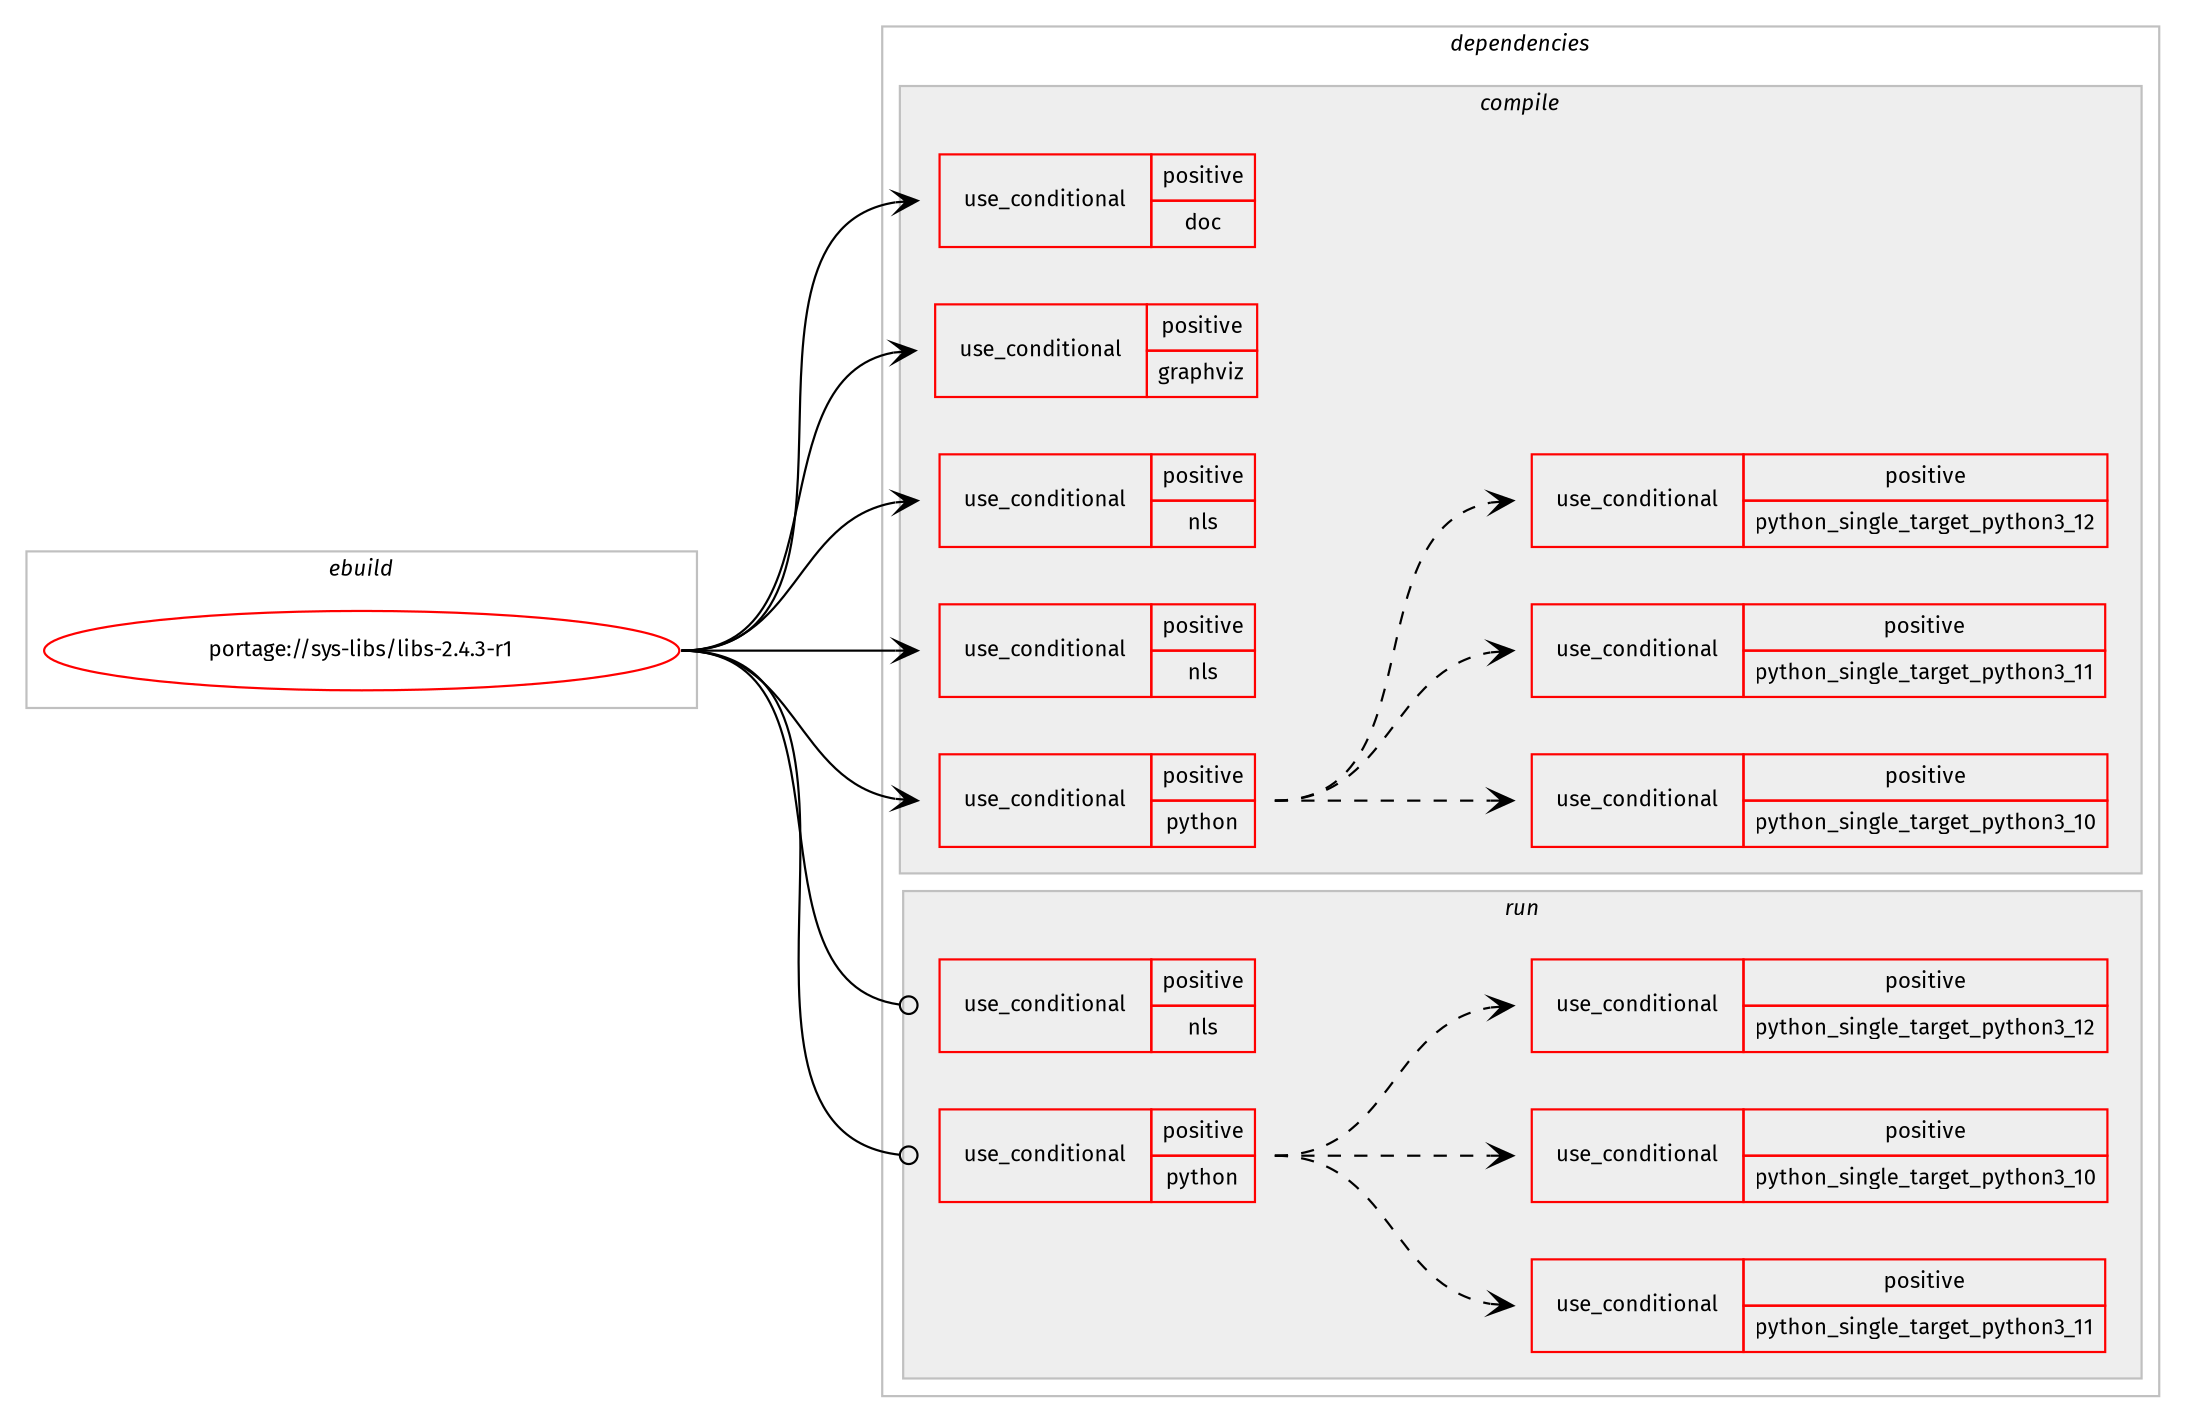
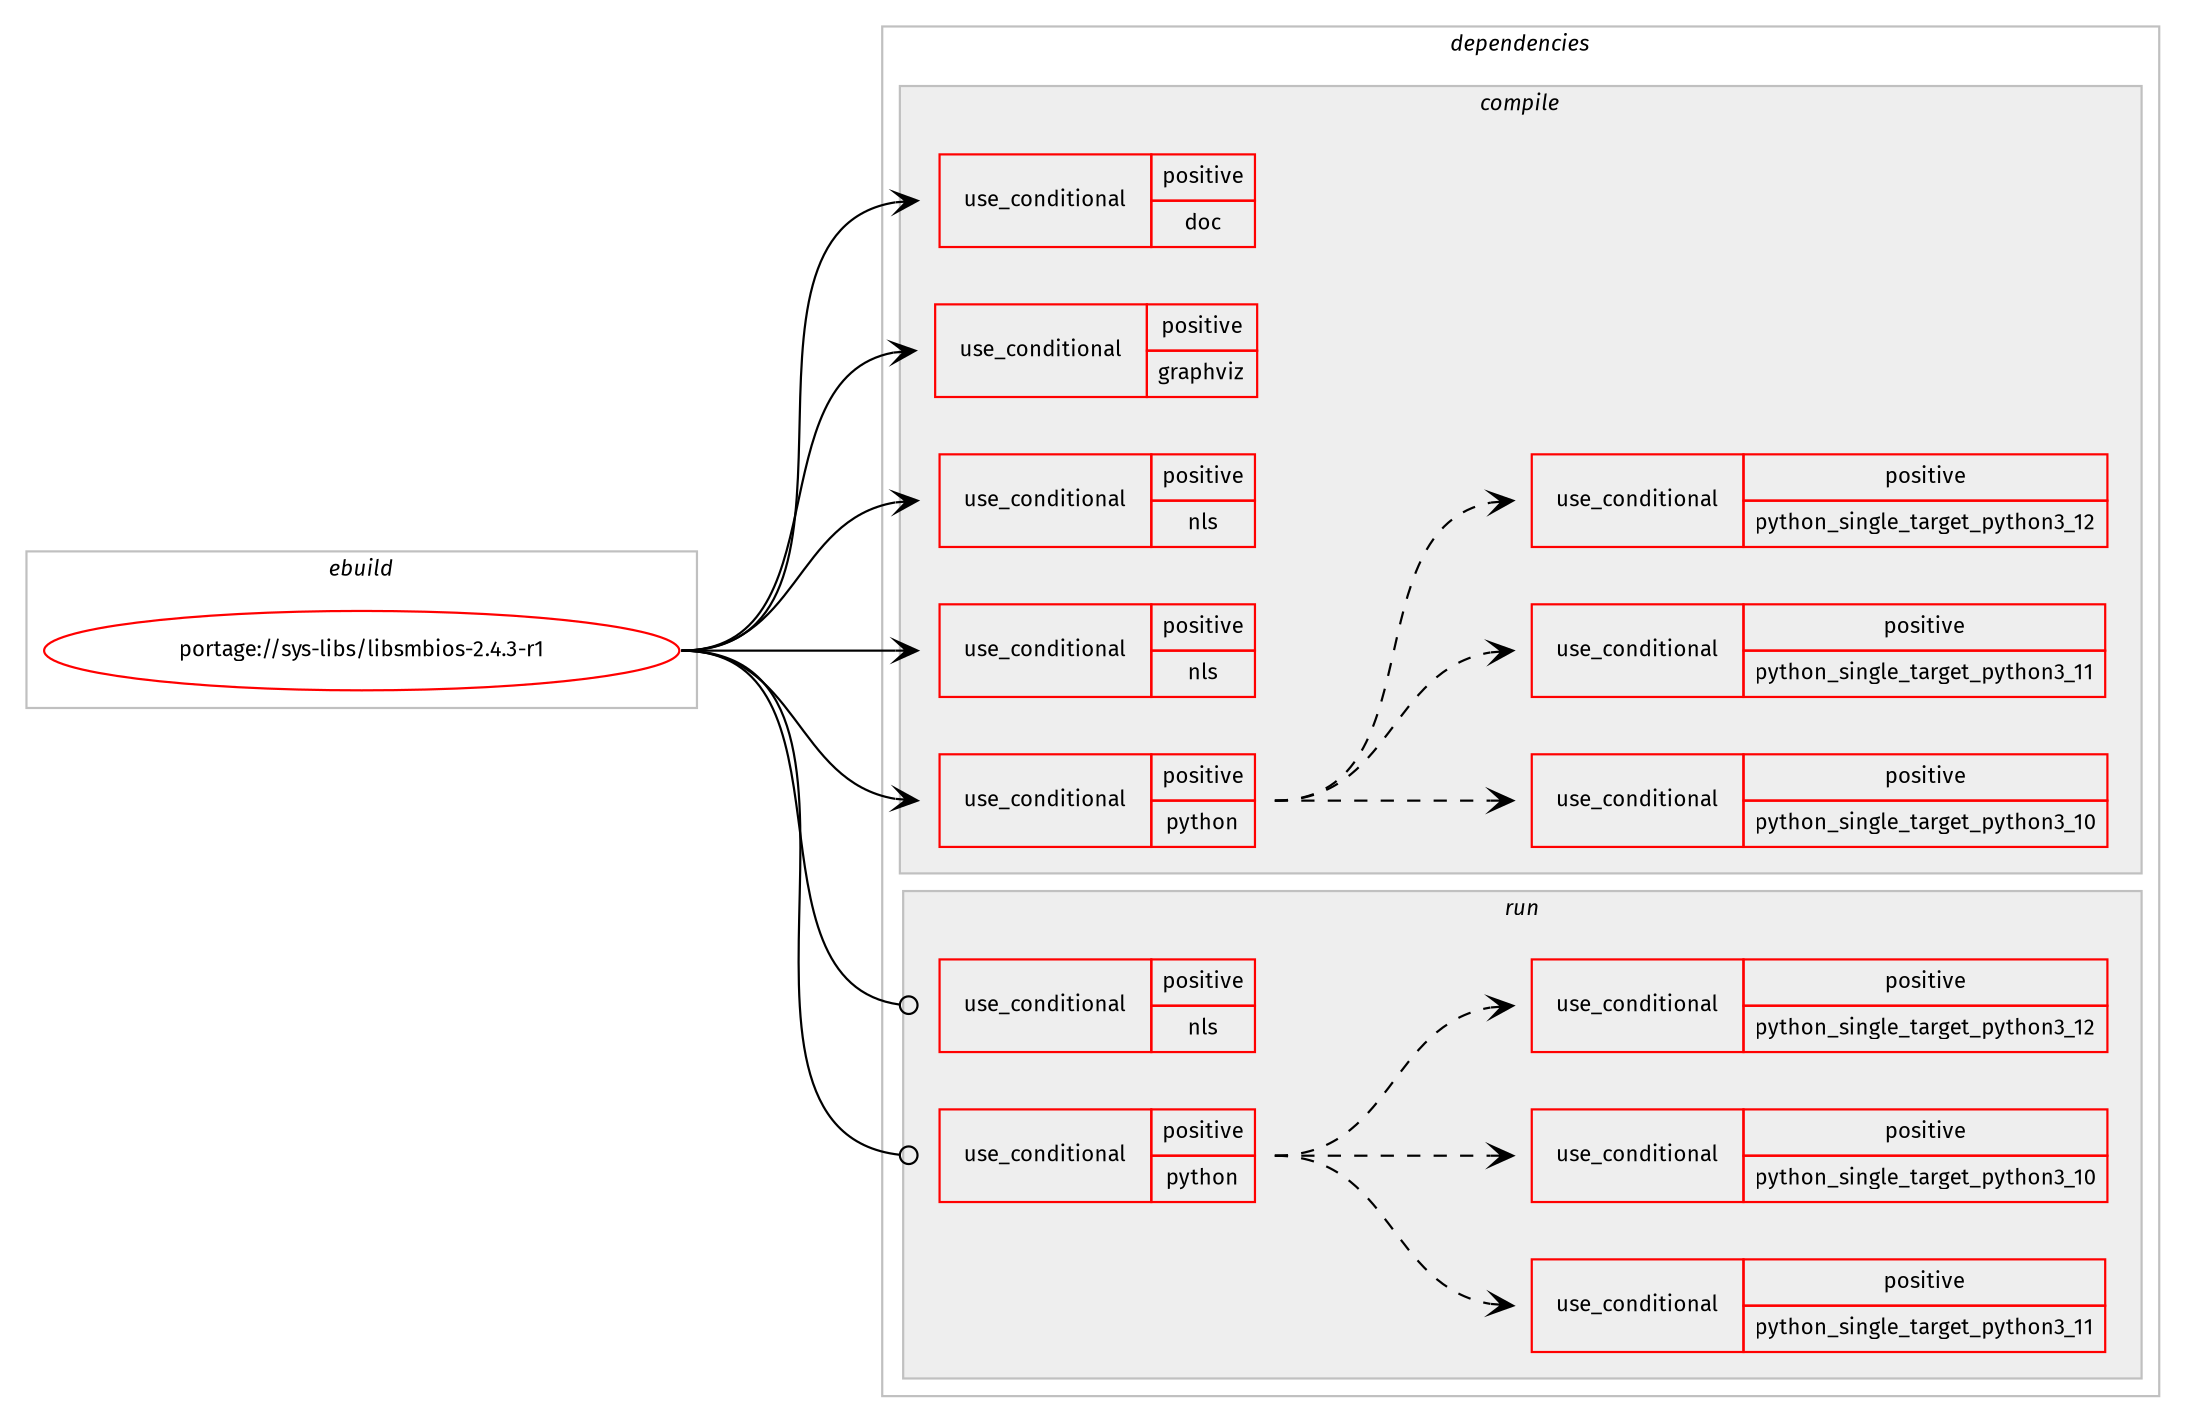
  digraph {
    compound=true
    concentrate=true
    fontname="Fira Sans"
    fontsize=10
    newrank=true
    rankdir=LR
    ranksep=1.5
    node [color=red fontname="Fira Sans" fontsize=10 shape=none]
    edge [arrowhead=vee headport=w style=solid tailport=e weight=20 fontname="Fira Sans"]
-   n1 [label="portage://sys-libs/libs-2.4.3-r1" width=4 shape=""]
+   n1 [label="portage://sys-libs/libsmbios-2.4.3-r1" width=4 shape=""]
    n2 [label=<<TABLE BORDER="0" CELLBORDER="1" CELLSPACING="0" CELLPADDING="4"><TR><TD ROWSPAN="3" CELLPADDING="10">use_conditional</TD></TR><TR><TD>positive</TD></TR><TR><TD>doc</TD></TR></TABLE>>]
    n3 [label=<<TABLE BORDER="0" CELLBORDER="1" CELLSPACING="0" CELLPADDING="4"><TR><TD ROWSPAN="3" CELLPADDING="10">use_conditional</TD></TR><TR><TD>positive</TD></TR><TR><TD>graphviz</TD></TR></TABLE>>]
    n4 [label=<<TABLE BORDER="0" CELLBORDER="1" CELLSPACING="0" CELLPADDING="4"><TR><TD ROWSPAN="3" CELLPADDING="10">use_conditional</TD></TR><TR><TD>positive</TD></TR><TR><TD>nls</TD></TR></TABLE>>]
    n5 [label=<<TABLE BORDER="0" CELLBORDER="1" CELLSPACING="0" CELLPADDING="4"><TR><TD ROWSPAN="3" CELLPADDING="10">use_conditional</TD></TR><TR><TD>positive</TD></TR><TR><TD>nls</TD></TR></TABLE>>]
    n6 [label=<<TABLE BORDER="0" CELLBORDER="1" CELLSPACING="0" CELLPADDING="4"><TR><TD ROWSPAN="3" CELLPADDING="10">use_conditional</TD></TR><TR><TD>positive</TD></TR><TR><TD>python_single_target_python3_10</TD></TR></TABLE>>]
    n7 [label=<<TABLE BORDER="0" CELLBORDER="1" CELLSPACING="0" CELLPADDING="4"><TR><TD ROWSPAN="3" CELLPADDING="10">use_conditional</TD></TR><TR><TD>positive</TD></TR><TR><TD>python_single_target_python3_11</TD></TR></TABLE>>]
    n8 [label=<<TABLE BORDER="0" CELLBORDER="1" CELLSPACING="0" CELLPADDING="4"><TR><TD ROWSPAN="3" CELLPADDING="10">use_conditional</TD></TR><TR><TD>positive</TD></TR><TR><TD>python_single_target_python3_12</TD></TR></TABLE>>]
    n9 [label=<<TABLE BORDER="0" CELLBORDER="1" CELLSPACING="0" CELLPADDING="4"><TR><TD ROWSPAN="3" CELLPADDING="10">use_conditional</TD></TR><TR><TD>positive</TD></TR><TR><TD>python</TD></TR></TABLE>>]
    n10 [label=<<TABLE BORDER="0" CELLBORDER="1" CELLSPACING="0" CELLPADDING="4"><TR><TD ROWSPAN="3" CELLPADDING="10">use_conditional</TD></TR><TR><TD>positive</TD></TR><TR><TD>nls</TD></TR></TABLE>>]
    n11 [label=<<TABLE BORDER="0" CELLBORDER="1" CELLSPACING="0" CELLPADDING="4"><TR><TD ROWSPAN="3" CELLPADDING="10">use_conditional</TD></TR><TR><TD>positive</TD></TR><TR><TD>python_single_target_python3_11</TD></TR></TABLE>>]
    n12 [label=<<TABLE BORDER="0" CELLBORDER="1" CELLSPACING="0" CELLPADDING="4"><TR><TD ROWSPAN="3" CELLPADDING="10">use_conditional</TD></TR><TR><TD>positive</TD></TR><TR><TD>python_single_target_python3_10</TD></TR></TABLE>>]
    n13 [label=<<TABLE BORDER="0" CELLBORDER="1" CELLSPACING="0" CELLPADDING="4"><TR><TD ROWSPAN="3" CELLPADDING="10">use_conditional</TD></TR><TR><TD>positive</TD></TR><TR><TD>python_single_target_python3_12</TD></TR></TABLE>>]
    n14 [label=<<TABLE BORDER="0" CELLBORDER="1" CELLSPACING="0" CELLPADDING="4"><TR><TD ROWSPAN="3" CELLPADDING="10">use_conditional</TD></TR><TR><TD>positive</TD></TR><TR><TD>python</TD></TR></TABLE>>]
    subgraph cluster_1 {
      color=gray
      label=<<i>ebuild</i>>
      rank=same
      n1
    }
    subgraph cluster_2 {
      color=gray
      label=<<i>dependencies</i>>
      subgraph cluster_3 {
        color=gray
        fillcolor="#eeeeee"
        label=<<i>compile</i>>
        style=filled
        subgraph sub_4 {
          color=gray
          fillcolor="#eeeeee"
          label=<<i>compile</i>>
          style=filled
          n2
        }
        subgraph sub_5 {
          color=gray
          fillcolor="#eeeeee"
          label=<<i>compile</i>>
          style=filled
          n3
        }
        subgraph sub_6 {
          color=gray
          fillcolor="#eeeeee"
          label=<<i>compile</i>>
          style=filled
          n4
        }
        subgraph sub_7 {
          color=gray
          fillcolor="#eeeeee"
          label=<<i>compile</i>>
          style=filled
          n5
        }
        subgraph sub_8 {
          color=gray
          fillcolor="#eeeeee"
          label=<<i>compile</i>>
          style=filled
          n9
          subgraph sub_9 {
            color=gray
            fillcolor="#eeeeee"
            label=<<i>compile</i>>
            style=filled
            n6
          }
          subgraph sub_10 {
            color=gray
            fillcolor="#eeeeee"
            label=<<i>compile</i>>
            style=filled
            n7
          }
          subgraph sub_11 {
            color=gray
            fillcolor="#eeeeee"
            label=<<i>compile</i>>
            style=filled
            n8
          }
        }
      }
      subgraph cluster_12 {
        color=gray
        fillcolor="#eeeeee"
        label=<<i>compile and run</i>>
        style=filled
      }
      subgraph cluster_13 {
        color=gray
        fillcolor="#eeeeee"
        label=<<i>run</i>>
        style=filled
        subgraph sub_14 {
          color=gray
          fillcolor="#eeeeee"
          label=<<i>run</i>>
          style=filled
          n10
        }
        subgraph sub_15 {
          color=gray
          fillcolor="#eeeeee"
          label=<<i>run</i>>
          style=filled
          n14
          subgraph sub_16 {
            color=gray
            fillcolor="#eeeeee"
            label=<<i>run</i>>
            style=filled
            n11
          }
          subgraph sub_17 {
            color=gray
            fillcolor="#eeeeee"
            label=<<i>run</i>>
            style=filled
            n12
          }
          subgraph sub_18 {
            color=gray
            fillcolor="#eeeeee"
            label=<<i>run</i>>
            style=filled
            n13
          }
        }
      }
    }
    subgraph cluster_19 {
      color=gray
      label=<<i>candidates</i>>
      rank=same
    }
    n1 -> n2
    n1 -> n3
    n1 -> n4
    n1 -> n5
    n1 -> n9
    n1 -> n10 [arrowhead=odot]
    n1 -> n14 [arrowhead=odot]
    n9 -> n6 [style=dashed]
    n9 -> n7 [style=dashed]
    n9 -> n8 [style=dashed]
    n14 -> n11 [style=dashed]
    n14 -> n12 [style=dashed]
    n14 -> n13 [style=dashed]
  }
